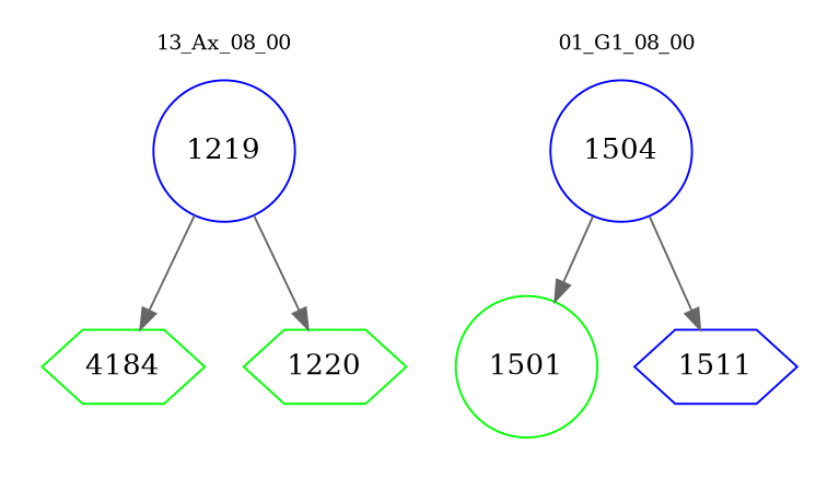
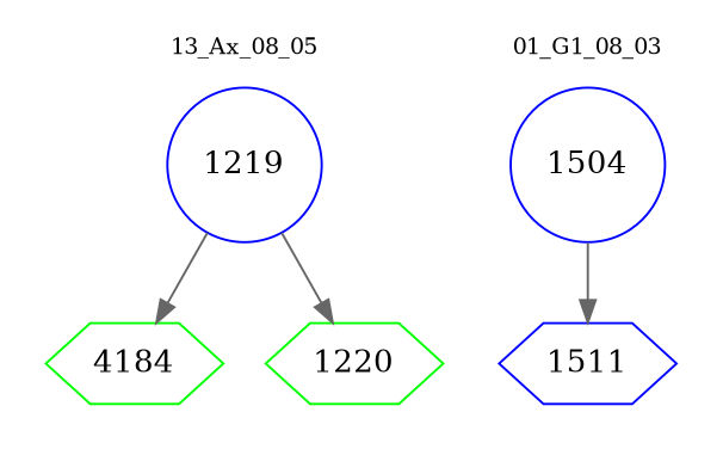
  digraph {
    node [color=blue shape=circle]
    edge [color=gray40]
    n1 [label=1219]
    n2 [color=green label=4184 shape=hexagon]
    n3 [color=green label=1220 shape=hexagon]
    n4 [label=1504]
-   n5 [color=green label=1501]
    n6 [label=1511 shape=hexagon]
    subgraph cluster_1 {
      color=white
      fontsize=10
-     label="13_Ax_08_00"
+     label="13_Ax_08_05"
      n1
      n2
      n3
    }
    subgraph cluster_2 {
      color=white
      fontsize=10
-     label="01_G1_08_00"
+     label="01_G1_08_03"
      n4
-     n5
      n6
    }
    n1 -> n2
    n1 -> n3
-   n4 -> n5
    n4 -> n6
  }
